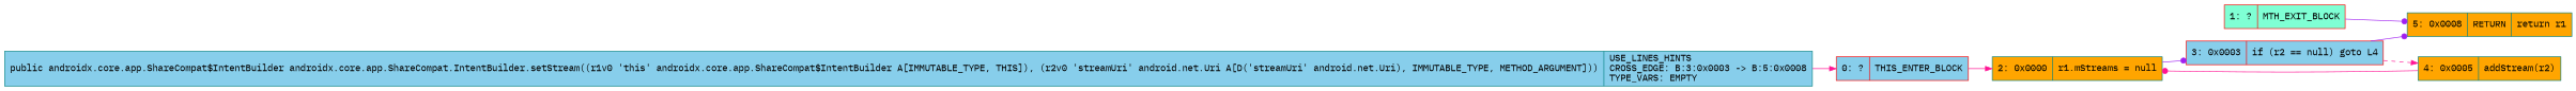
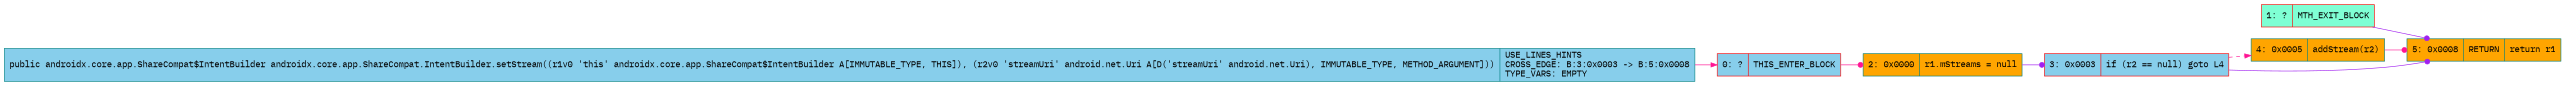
  digraph {
    fontname="IBM Plex Mono"
    rankdir=LR
    node [color=teal fillcolor=skyblue fontname="IBM Plex Mono" shape=record style=filled]
    edge [arrowhead=dot color=deeppink fontname="IBM Plex Mono"]
    n1 [color=red label="{0\:\ ?|THIS_ENTER_BLOCK\l}"]
    n2 [fillcolor=orange label="{2\:\ 0x0000|r1.mStreams = null\l}"]
    n3 [color=red label="{3\:\ 0x0003|if (r2 == null) goto L4\l}"]
    n4 [fillcolor=orange label="{4\:\ 0x0005|addStream(r2)\l}"]
    n5 [fillcolor=orange label="{5\:\ 0x0008|RETURN\l|return r1\l}"]
    n6 [color=red fillcolor=aquamarine label="{1\:\ ?|MTH_EXIT_BLOCK\l}"]
    n7 [label="{public androidx.core.app.ShareCompat$IntentBuilder androidx.core.app.ShareCompat.IntentBuilder.setStream((r1v0 'this' androidx.core.app.ShareCompat$IntentBuilder A[IMMUTABLE_TYPE, THIS]), (r2v0 'streamUri' android.net.Uri A[D('streamUri' android.net.Uri), IMMUTABLE_TYPE, METHOD_ARGUMENT]))  | USE_LINES_HINTS\lCROSS_EDGE: B:3:0x0003 \-\> B:5:0x0008\lTYPE_VARS: EMPTY\l}"]
-   n1 -> n2 [arrowhead=normal]
+   n1 -> n2
    n2 -> n3 [color=purple]
    n3 -> n4 [arrowhead=normal style=dashed]
    n3 -> n5 [color=purple]
-   n4 -> n2
+   n4 -> n5
    n6 -> n5 [color=purple]
    n7 -> n1 [arrowhead=normal]
  }
